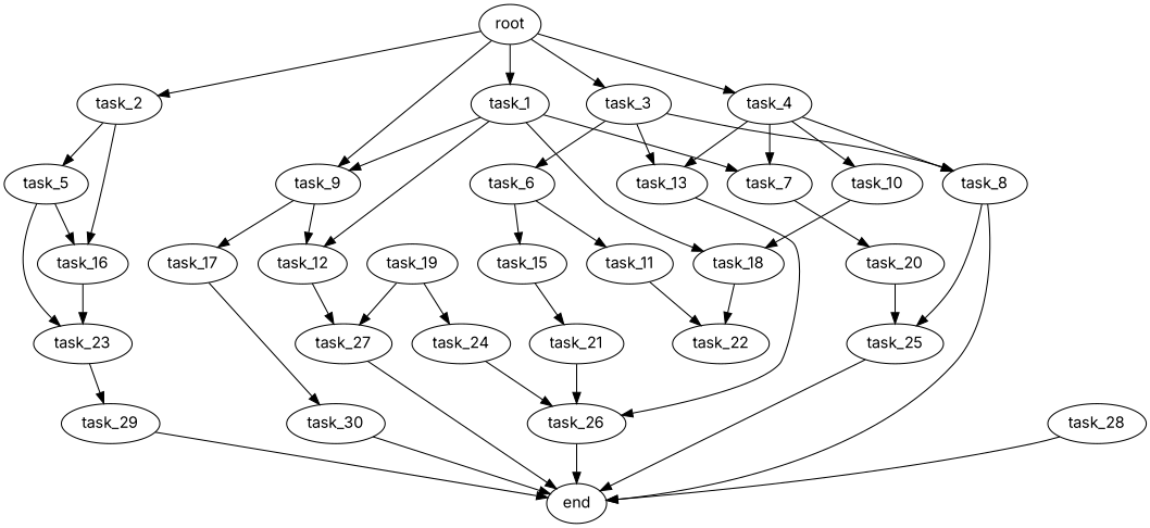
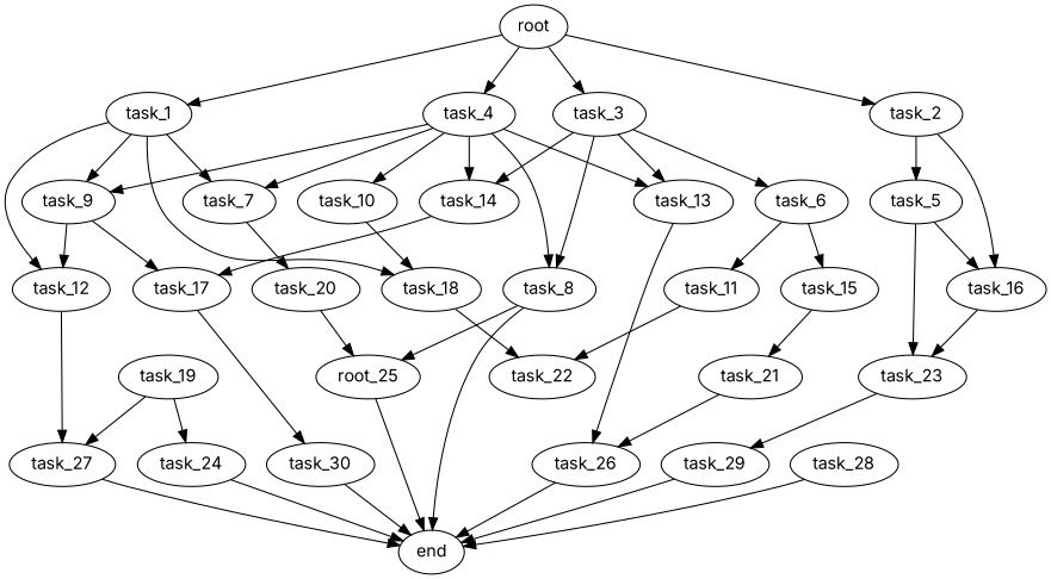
  digraph {
    fontname=Inter
    node [fontname=Inter]
    edge [fontname=Inter]
    root
    task_1
    task_2
    task_3
    task_4
    task_7
    task_9
    task_12
    task_18
    task_5
    task_16
    task_6
    task_8
    task_13
+   task_14
    task_10
    task_20
    task_17
    task_27
    task_22
    task_23
    task_11
    task_15
    end
-   task_25
+   task_25 [label=root_25]
    task_26
    task_29
    task_21
    task_30
    task_19
    task_24
    task_28
    root -> task_1
    root -> task_2
    root -> task_3
    root -> task_4
    task_1 -> task_7
    task_1 -> task_9
    task_1 -> task_12
    task_1 -> task_18
    task_2 -> task_5
    task_2 -> task_16
    task_3 -> task_6
    task_3 -> task_8
    task_3 -> task_13
+   task_3 -> task_14
    task_4 -> task_7
-   root -> task_9
+   task_4 -> task_9
    task_4 -> task_8
    task_4 -> task_13
+   task_4 -> task_14
    task_4 -> task_10
    task_7 -> task_20
    task_9 -> task_12
    task_9 -> task_17
    task_12 -> task_27
    task_18 -> task_22
    task_5 -> task_16
    task_5 -> task_23
    task_16 -> task_23
    task_6 -> task_11
    task_6 -> task_15
    task_8 -> end
    task_8 -> task_25
    task_13 -> task_26
+   task_14 -> task_17
    task_10 -> task_18
    task_20 -> task_25
    task_17 -> task_30
    task_27 -> end
    task_23 -> task_29
    task_11 -> task_22
    task_15 -> task_21
    task_25 -> end
    task_26 -> end
    task_29 -> end
    task_21 -> task_26
    task_30 -> end
    task_19 -> task_27
    task_19 -> task_24
-   task_24 -> task_26
+   task_24 -> end
    task_28 -> end
  }
